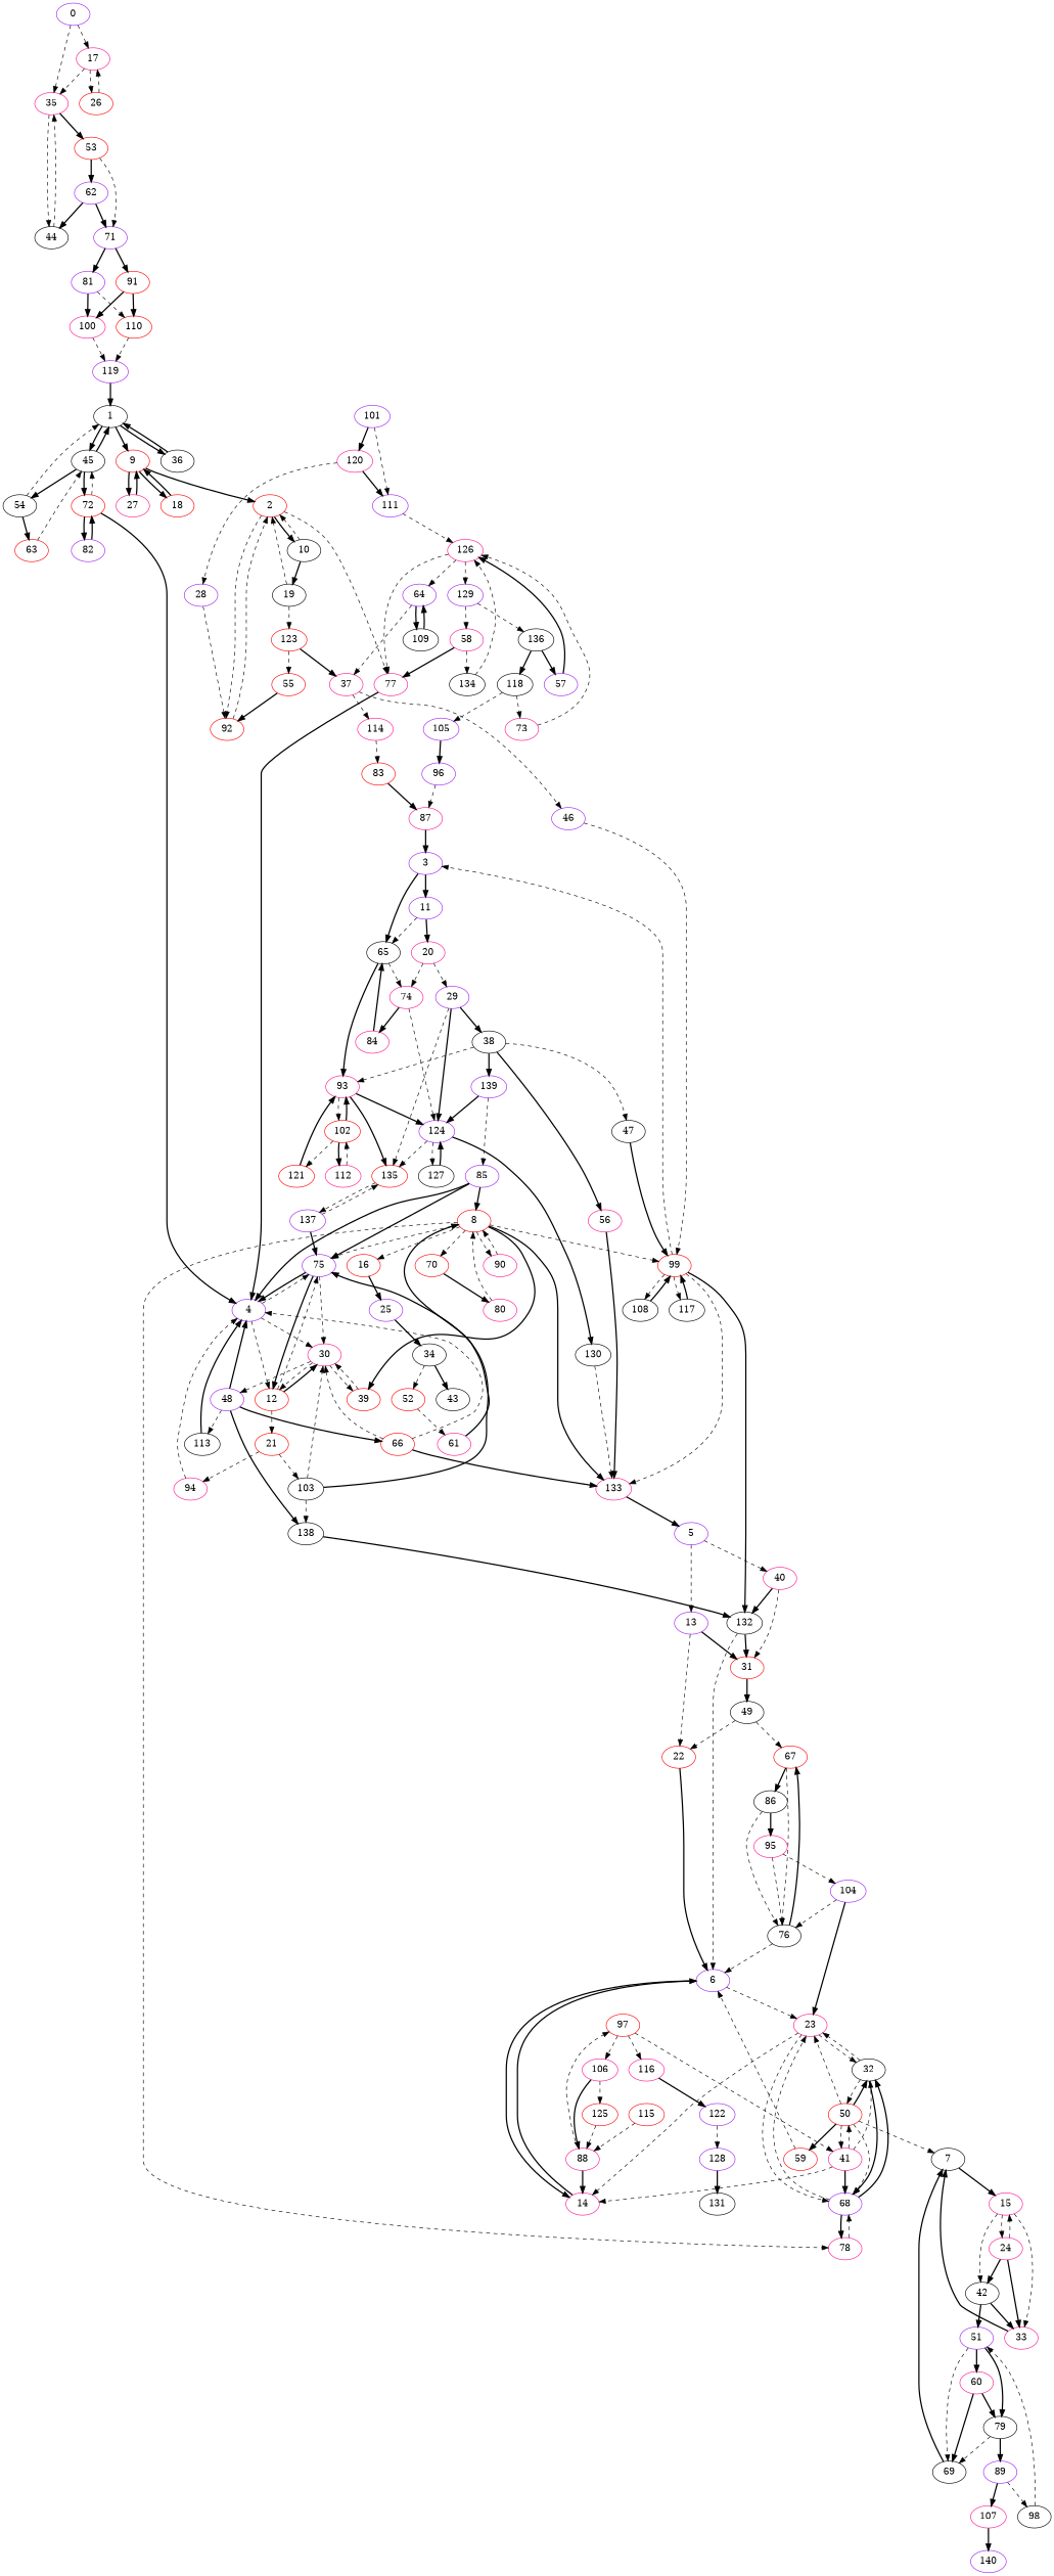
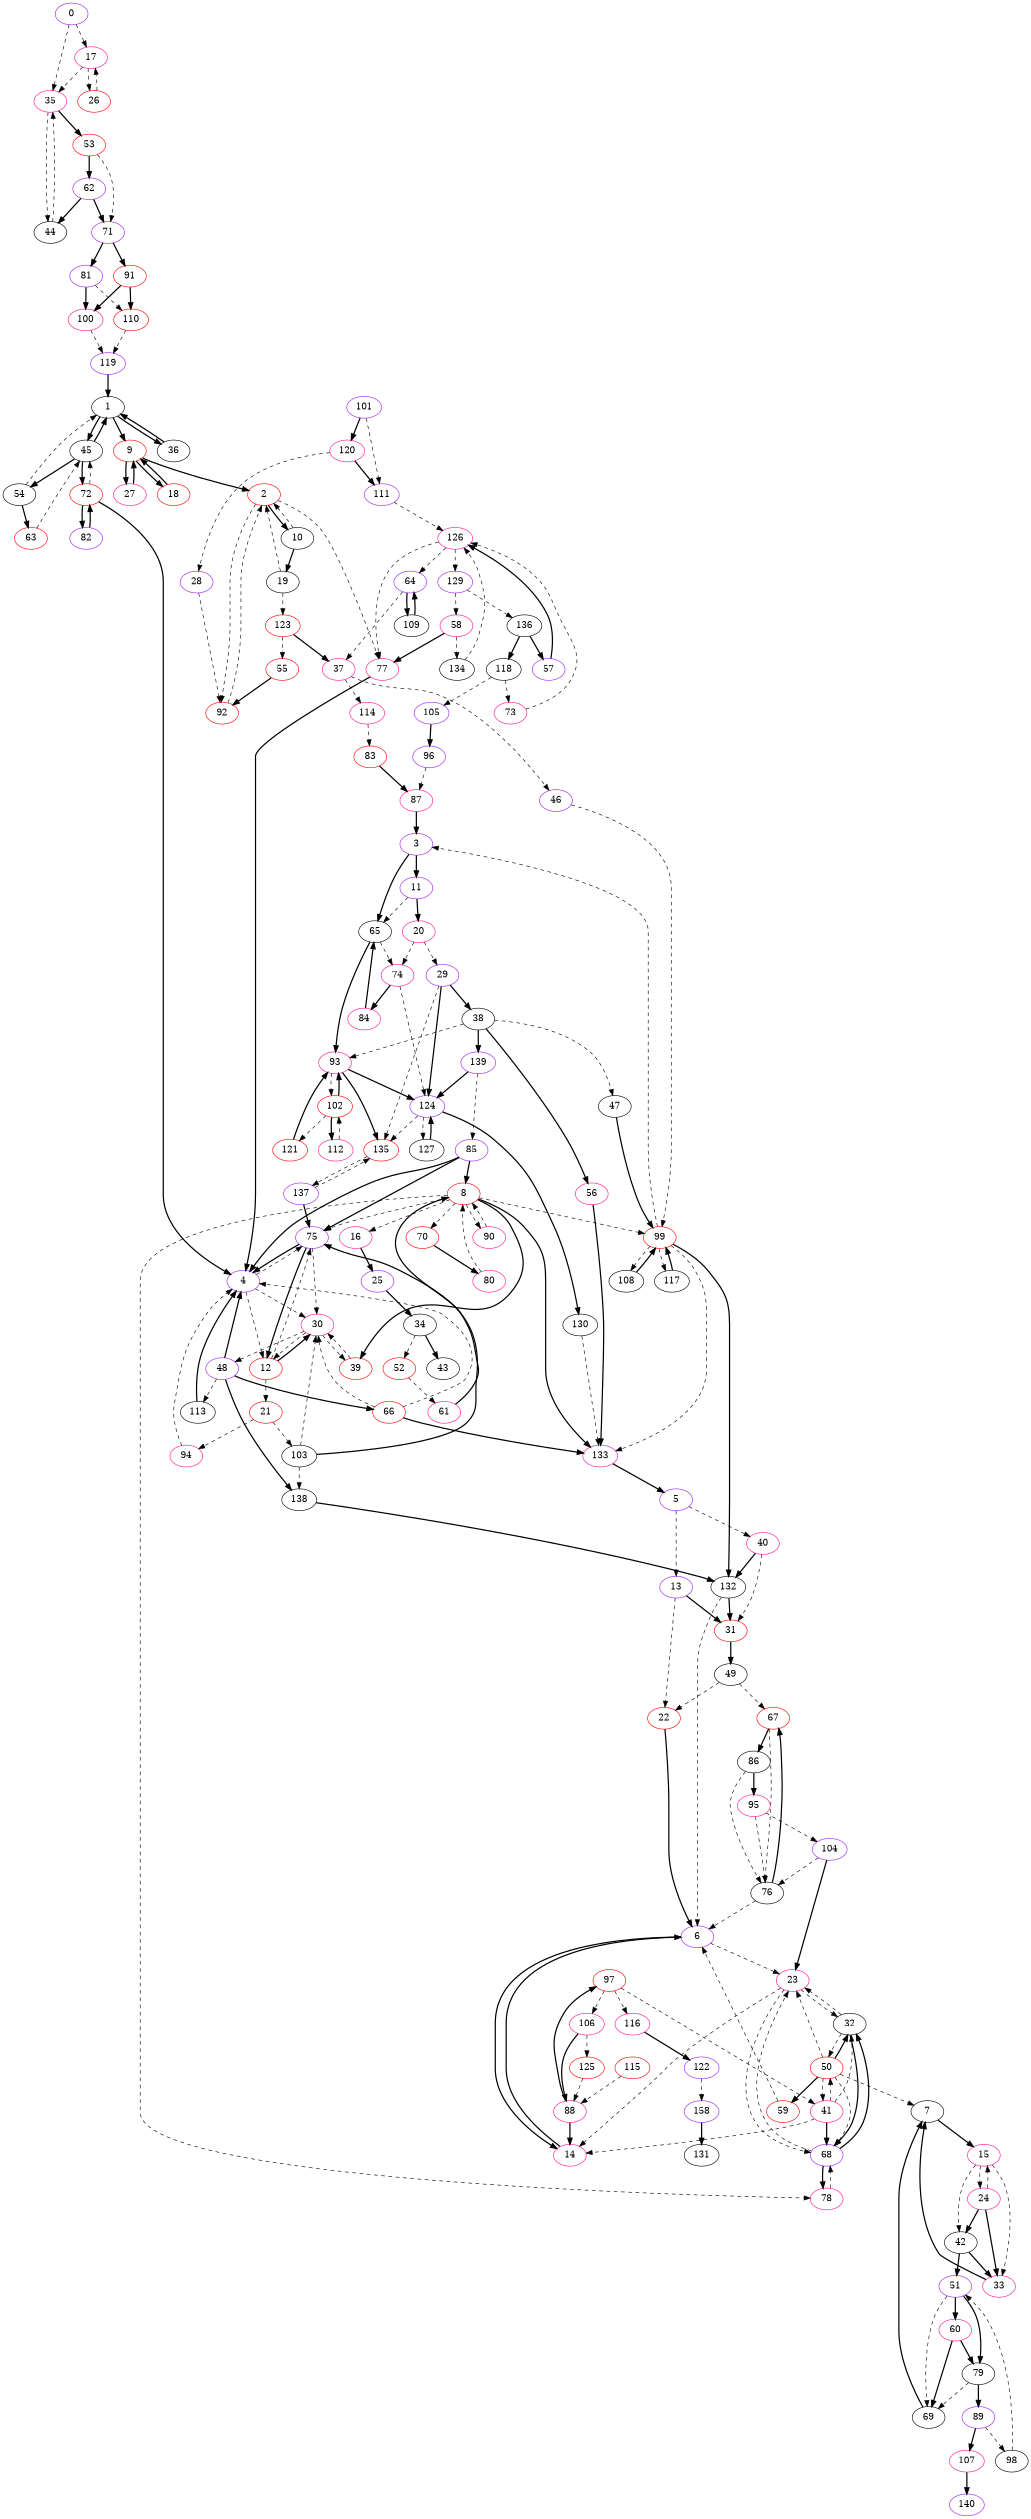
  digraph {
    node [color=deeppink]
    edge [style=dashed]
    0 [color=purple]
    17
    35
    26 [color=red]
    44 [color=black]
    53 [color=red]
    62 [color=purple]
    71 [color=purple]
    1 [color=black]
    9 [color=red]
    36 [color=black]
    45 [color=black]
    2 [color=red]
    18 [color=red]
    27
    72 [color=red]
    54 [color=black]
    10 [color=black]
    92 [color=red]
    77
    4 [color=purple]
    82 [color=purple]
    63 [color=red]
    19 [color=black]
    123 [color=red]
    37
    55 [color=red]
    101 [color=purple]
    120
    111 [color=purple]
    75 [color=purple]
    12 [color=red]
    30
    3 [color=purple]
    65 [color=black]
    11 [color=purple]
    74
    93
    20
    124 [color=purple]
    84
    135 [color=red]
    102 [color=red]
    29 [color=purple]
    21 [color=red]
    39 [color=red]
    48 [color=purple]
    94
    103 [color=black]
    138 [color=black]
    113 [color=black]
    66 [color=red]
    5 [color=purple]
    40
    13 [color=purple]
    31 [color=red]
    132 [color=black]
    22 [color=red]
    49 [color=black]
    6 [color=purple]
    14
    23
    32 [color=black]
    68 [color=purple]
    50 [color=red]
    78
    7 [color=black]
    15
    24
    33
    42 [color=black]
    51 [color=purple]
    8 [color=red]
    99 [color=red]
    133
    70 [color=red]
-   16 [color=red]
+   16
    90
    108 [color=black]
    117 [color=black]
    80
    25 [color=purple]
    34 [color=black]
    38 [color=black]
    67 [color=red]
    60
    69 [color=black]
    79 [color=black]
    43 [color=black]
    52 [color=red]
    114
    46 [color=purple]
    130 [color=black]
    127 [color=black]
    56
    139 [color=purple]
    47 [color=black]
    137 [color=purple]
    41
    59 [color=red]
    61
    28 [color=purple]
    85 [color=purple]
    76 [color=black]
    86 [color=black]
    81 [color=purple]
    91 [color=red]
    83 [color=red]
    87
    112
    121 [color=red]
    89 [color=purple]
    95
    98 [color=black]
    107
    100
    110 [color=red]
    57 [color=purple]
    126
    64 [color=purple]
    129 [color=purple]
    109 [color=black]
    58
    136 [color=black]
    134 [color=black]
    104 [color=purple]
    119 [color=purple]
    73
    140 [color=purple]
    88
    97 [color=red]
    106
    116
    125 [color=red]
    122 [color=purple]
    115 [color=red]
    96 [color=purple]
-   128 [color=purple]
+   128 [color=purple label=158]
    105 [color=purple]
    131 [color=black]
    118 [color=black]
    0 -> 17
    0 -> 35
    17 -> 35
    17 -> 26
    35 -> 44
    35 -> 53 [style=bold]
    26 -> 17
    44 -> 35
    53 -> 62 [style=bold]
    53 -> 71
    62 -> 44 [style=bold]
    62 -> 71 [style=bold]
    71 -> 81 [style=bold]
    71 -> 91 [style=bold]
    1 -> 9 [style=bold]
    1 -> 36 [style=bold]
    1 -> 45 [style=bold]
    9 -> 2 [style=bold]
    9 -> 18 [style=bold]
    9 -> 27 [style=bold]
    36 -> 1 [style=bold]
    45 -> 1 [style=bold]
    45 -> 72 [style=bold]
    45 -> 54 [style=bold]
    2 -> 10 [style=bold]
    2 -> 92
    2 -> 77
    18 -> 9 [style=bold]
    27 -> 9 [style=bold]
    72 -> 45
    72 -> 4 [style=bold]
    72 -> 82 [style=bold]
    54 -> 1
    54 -> 63 [style=bold]
    10 -> 2
    10 -> 19 [style=bold]
    92 -> 2
    77 -> 4 [style=bold]
    4 -> 75
    4 -> 12
    4 -> 30
    82 -> 72 [style=bold]
    63 -> 45
    19 -> 2
    19 -> 123
    123 -> 37 [style=bold]
    123 -> 55
    37 -> 114
    37 -> 46
    55 -> 92 [style=bold]
    101 -> 120 [style=bold]
    101 -> 111
    120 -> 111 [style=bold]
    120 -> 28
    111 -> 126
    75 -> 4 [style=bold]
    75 -> 12 [style=bold]
    75 -> 30
    12 -> 75
    12 -> 30 [style=bold]
    12 -> 21
    30 -> 12
    30 -> 39
    30 -> 48
    3 -> 65 [style=bold]
    3 -> 11 [style=bold]
    65 -> 74
    65 -> 93 [style=bold]
    11 -> 65
    11 -> 20 [style=bold]
    74 -> 124
    74 -> 84 [style=bold]
    93 -> 124 [style=bold]
    93 -> 135 [style=bold]
    93 -> 102
    20 -> 74
    20 -> 29
    124 -> 135
    124 -> 130 [style=bold]
    124 -> 127
    84 -> 65 [style=bold]
    135 -> 137
    102 -> 93 [style=bold]
    102 -> 112 [style=bold]
    102 -> 121
    29 -> 124 [style=bold]
    29 -> 135
    29 -> 38 [style=bold]
    21 -> 94
    21 -> 103
    39 -> 30
    48 -> 4 [style=bold]
    48 -> 138 [style=bold]
    48 -> 113
    48 -> 66 [style=bold]
    94 -> 4
    103 -> 75 [style=bold]
    103 -> 30
    103 -> 138
    138 -> 132 [style=bold]
    113 -> 4 [style=bold]
    66 -> 4
    66 -> 30
    66 -> 133 [style=bold]
    5 -> 40
    5 -> 13
    40 -> 31
    40 -> 132 [style=bold]
    13 -> 31 [style=bold]
    13 -> 22
    31 -> 49 [style=bold]
    132 -> 31 [style=bold]
    132 -> 6
    22 -> 6 [style=bold]
    49 -> 22
    49 -> 67
    6 -> 14 [style=bold]
    6 -> 23
    14 -> 6 [style=bold]
    23 -> 14
    23 -> 32
    23 -> 68
    32 -> 23
    32 -> 68 [style=bold]
    32 -> 50
    68 -> 23
    68 -> 32 [style=bold]
    68 -> 78 [style=bold]
    50 -> 23
    50 -> 32 [style=bold]
    50 -> 68
    50 -> 7
    50 -> 41
    50 -> 59 [style=bold]
    78 -> 68
    7 -> 15 [style=bold]
    15 -> 24
    15 -> 33
    15 -> 42
    24 -> 15
    24 -> 33 [style=bold]
    24 -> 42 [style=bold]
    33 -> 7 [style=bold]
    42 -> 33 [style=bold]
    42 -> 51 [style=bold]
    51 -> 60 [style=bold]
    51 -> 69
    51 -> 79 [style=bold]
    8 -> 75
    8 -> 39 [style=bold]
    8 -> 78
    8 -> 99
    8 -> 133 [style=bold]
    8 -> 70
    8 -> 16
    8 -> 90
    99 -> 3
    99 -> 132 [style=bold]
    99 -> 133
    99 -> 108
    99 -> 117
    133 -> 5 [style=bold]
    70 -> 80 [style=bold]
    16 -> 25 [style=bold]
    90 -> 8
    108 -> 99 [style=bold]
    117 -> 99 [style=bold]
    80 -> 8
    25 -> 34 [style=bold]
    34 -> 43 [style=bold]
    34 -> 52
    38 -> 93
    38 -> 56 [style=bold]
    38 -> 139 [style=bold]
    38 -> 47
    67 -> 76
    67 -> 86 [style=bold]
    60 -> 69 [style=bold]
    60 -> 79 [style=bold]
    69 -> 7 [style=bold]
    79 -> 69
    79 -> 89 [style=bold]
    52 -> 61
    114 -> 83
    46 -> 99
    130 -> 133
    127 -> 124 [style=bold]
    56 -> 133 [style=bold]
    139 -> 124 [style=bold]
    139 -> 85
    47 -> 99 [style=bold]
    137 -> 75 [style=bold]
    137 -> 135
    41 -> 14
    41 -> 32
    41 -> 68 [style=bold]
    41 -> 50
    59 -> 6
    61 -> 8 [style=bold]
    28 -> 92
    85 -> 4 [style=bold]
    85 -> 75 [style=bold]
    85 -> 8 [style=bold]
    76 -> 6
    76 -> 67 [style=bold]
    86 -> 76
    86 -> 95 [style=bold]
    81 -> 100 [style=bold]
    81 -> 110
    91 -> 100 [style=bold]
    91 -> 110 [style=bold]
    83 -> 87 [style=bold]
    87 -> 3 [style=bold]
    112 -> 102
    121 -> 93 [style=bold]
    89 -> 98
    89 -> 107 [style=bold]
    95 -> 76
    95 -> 104
    98 -> 51
    107 -> 140 [style=bold]
    100 -> 119
    110 -> 119
    57 -> 126 [style=bold]
    126 -> 77
    126 -> 64
    126 -> 129
    64 -> 37
    64 -> 109 [style=bold]
    129 -> 58
    129 -> 136
    109 -> 64 [style=bold]
    58 -> 77 [style=bold]
    58 -> 134
    136 -> 57 [style=bold]
    136 -> 118 [style=bold]
    134 -> 126
    104 -> 23 [style=bold]
    104 -> 76
    119 -> 1 [style=bold]
    73 -> 126
    88 -> 14 [style=bold]
-   88 -> 97
+   88 -> 97 [style=bold]
    97 -> 41
    97 -> 106
    97 -> 116
    106 -> 88 [style=bold]
    106 -> 125
    116 -> 122 [style=bold]
    125 -> 88
    122 -> 128
    115 -> 88
    96 -> 87
    128 -> 131 [style=bold]
    105 -> 96 [style=bold]
    118 -> 73
    118 -> 105
  }
